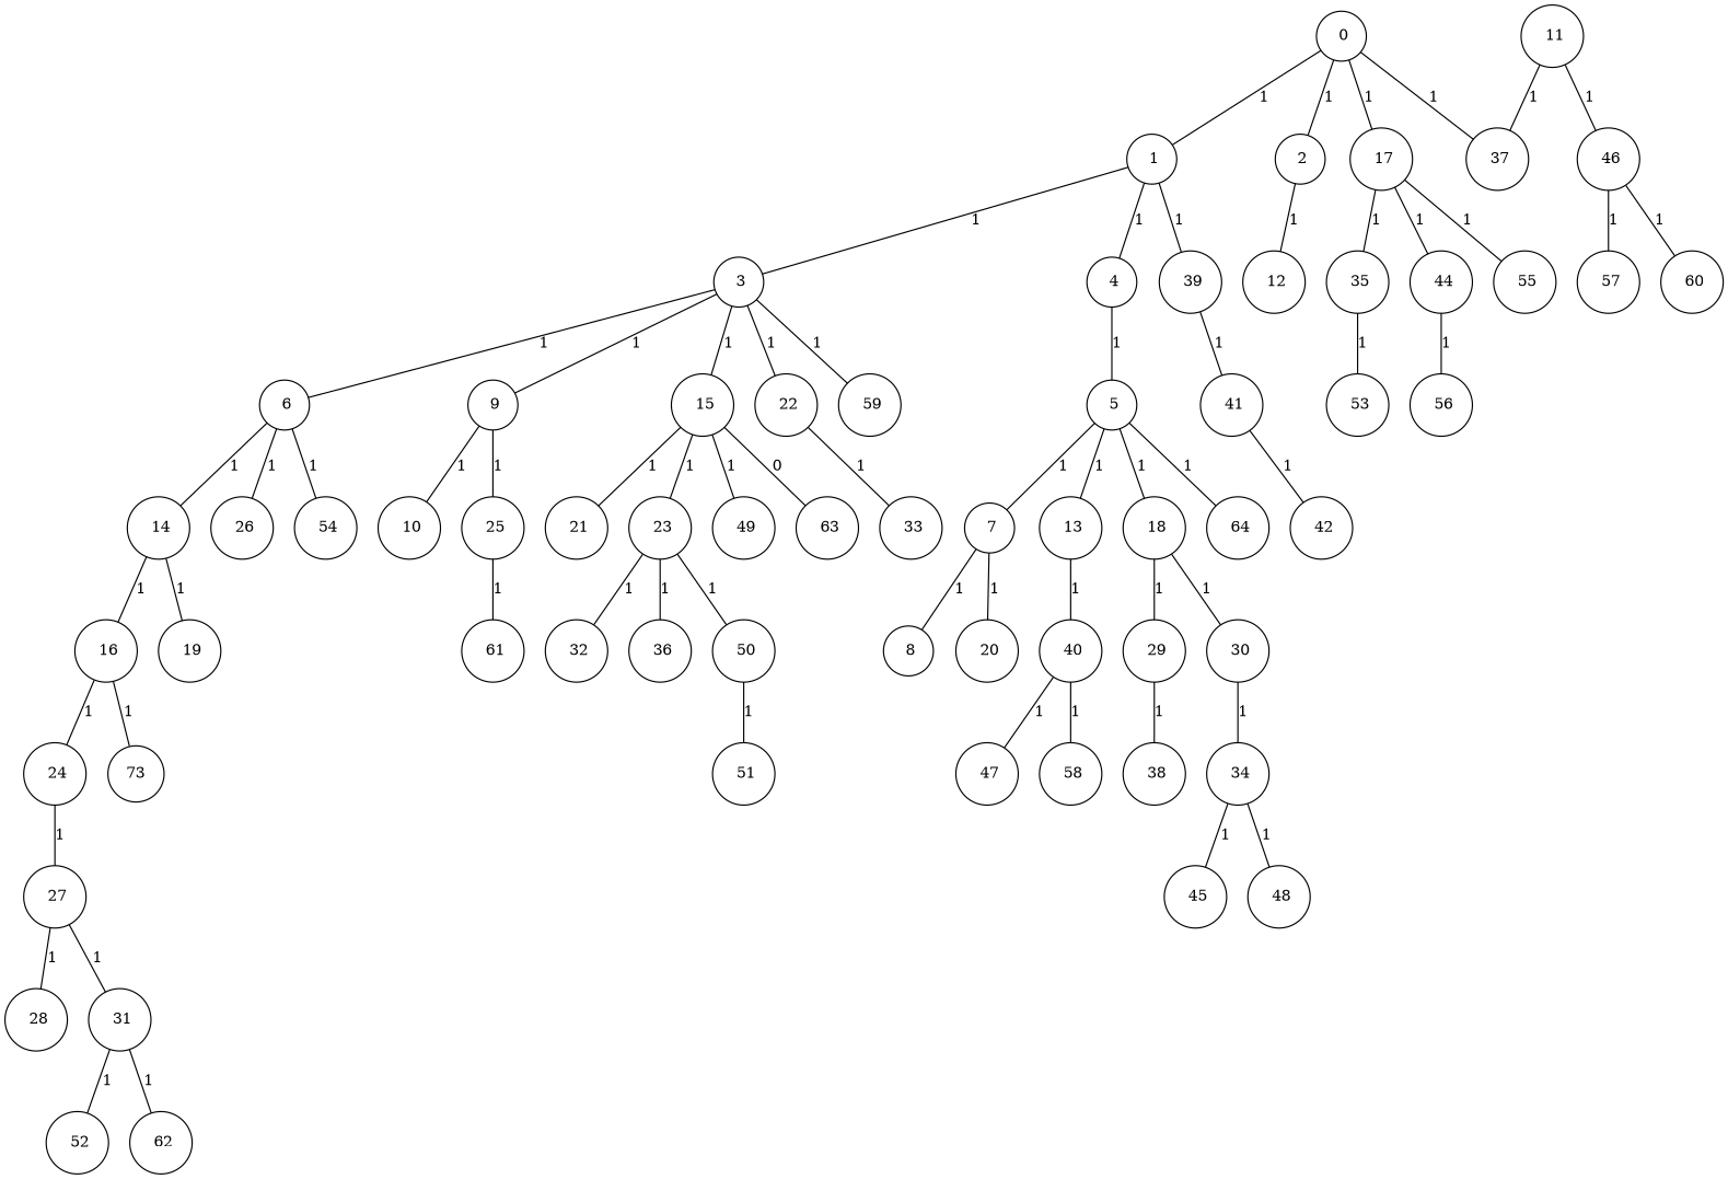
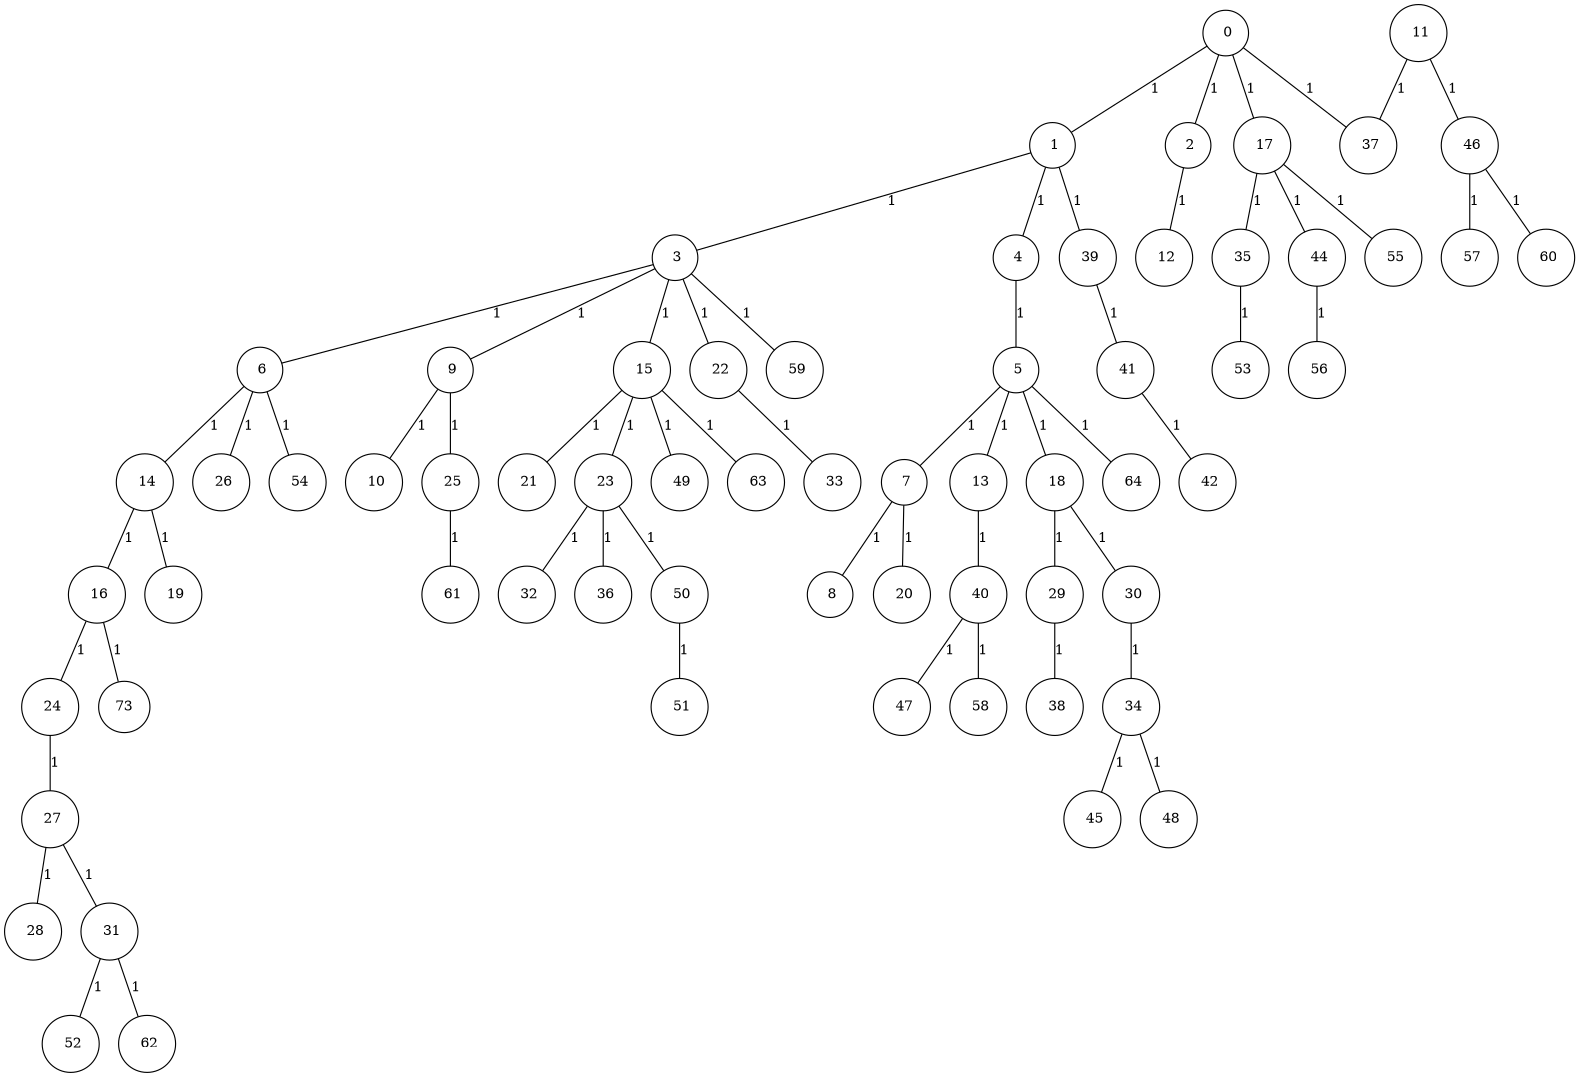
  graph {
    fixedsize="true;"
    node [color=black fontsize=12 hight=.12 shape=circle]
    edge [fontsize=12]
    n1 [label=" 0" width=.12]
    n2 [label=" 1" width=.12]
    n3 [label=" 2" width=.12]
    n4 [label=" 17" width=.12]
    n5 [label=" 37" width=.12]
    n6 [label=" 3" width=.12]
    n7 [label=" 4" width=.12]
    n8 [label=" 39" width=.12]
    n9 [label=" 12" width=.12]
    n10 [label=" 11" width=.12]
    n11 [label=" 46" width=.12]
    n12 [label=" 35" width=.12]
    n13 [label=" 44" width=.12]
    n14 [label=" 55" width=.12]
    n15 [label=" 6" width=.12]
    n16 [label=" 9" width=.12]
    n17 [label=" 15" width=.12]
    n18 [label=" 22" width=.12]
    n19 [label=" 59" width=.12]
    n20 [label=" 5" width=.12]
    n21 [label=" 41" width=.12]
    n22 [label=" 14" width=.12]
    n23 [label=" 26" width=.12]
    n24 [label=" 54" width=.12]
    n25 [label=" 10" width=.12]
    n26 [label=" 25" width=.12]
    n27 [label=" 21" width=.12]
    n28 [label=" 23" width=.12]
    n29 [label=" 49" width=.12]
    n30 [label=" 63" width=.12]
    n31 [label=" 33" width=.12]
    n32 [label=" 7" width=.12]
    n33 [label=" 13" width=.12]
    n34 [label=" 18" width=.12]
    n35 [label=" 64" width=.12]
    n36 [label=" 8" width=.12]
    n37 [label=" 20" width=.12]
    n38 [label=" 40" width=.12]
    n39 [label=" 29" width=.12]
    n40 [label=" 30" width=.12]
    n41 [label=" 16" width=.12]
    n42 [label=" 19" width=.12]
    n43 [label=" 61" width=.12]
    n44 [label=" 57" width=.12]
    n45 [label=" 60" width=.12]
    n46 [label=" 47" width=.12]
    n47 [label=" 58" width=.12]
    n48 [label=" 24" width=.12]
    n49 [label=73 width=.12]
    n50 [label=" 32" width=.12]
    n51 [label=" 36" width=.12]
    n52 [label=" 50" width=.12]
    n53 [label=" 27" width=.12]
    n54 [label=" 53" width=.12]
    n55 [label=" 56" width=.12]
    n56 [label=" 38" width=.12]
    n57 [label=" 34" width=.12]
    n58 [label=" 51" width=.12]
    n59 [label=" 28" width=.12]
    n60 [label=" 31" width=.12]
    n61 [label=" 52" width=.12]
    n62 [label=" 62" width=.12]
    n63 [label=" 45" width=.12]
    n64 [label=" 48" width=.12]
    n65 [label=" 42" width=.12]
    n1 -- n2 [label=1]
    n1 -- n3 [label=1]
    n1 -- n4 [label=1]
    n1 -- n5 [label=1]
    n2 -- n6 [label=1]
    n2 -- n7 [label=1]
    n2 -- n8 [label=1]
    n3 -- n9 [label=1]
    n4 -- n12 [label=1]
    n4 -- n13 [label=1]
    n4 -- n14 [label=1]
    n6 -- n15 [label=1]
    n6 -- n16 [label=1]
    n6 -- n17 [label=1]
    n6 -- n18 [label=1]
    n6 -- n19 [label=1]
    n7 -- n20 [label=1]
    n8 -- n21 [label=1]
    n10 -- n5 [label=1]
    n10 -- n11 [label=1]
    n11 -- n44 [label=1]
    n11 -- n45 [label=1]
    n12 -- n54 [label=1]
    n13 -- n55 [label=1]
    n15 -- n22 [label=1]
    n15 -- n23 [label=1]
    n15 -- n24 [label=1]
    n16 -- n25 [label=1]
    n16 -- n26 [label=1]
    n17 -- n27 [label=1]
    n17 -- n28 [label=1]
    n17 -- n29 [label=1]
-   n17 -- n30 [label=0]
+   n17 -- n30 [label=1]
    n18 -- n31 [label=1]
    n20 -- n32 [label=1]
    n20 -- n33 [label=1]
    n20 -- n34 [label=1]
    n20 -- n35 [label=1]
    n21 -- n65 [label=1]
    n22 -- n41 [label=1]
    n22 -- n42 [label=1]
    n26 -- n43 [label=1]
    n28 -- n50 [label=1]
    n28 -- n51 [label=1]
    n28 -- n52 [label=1]
    n32 -- n36 [label=1]
    n32 -- n37 [label=1]
    n33 -- n38 [label=1]
    n34 -- n39 [label=1]
    n34 -- n40 [label=1]
    n38 -- n46 [label=1]
    n38 -- n47 [label=1]
    n39 -- n56 [label=1]
    n40 -- n57 [label=1]
    n41 -- n48 [label=1]
    n41 -- n49 [label=1]
    n48 -- n53 [label=1]
    n52 -- n58 [label=1]
    n53 -- n59 [label=1]
    n53 -- n60 [label=1]
    n57 -- n63 [label=1]
    n57 -- n64 [label=1]
    n60 -- n61 [label=1]
    n60 -- n62 [label=1]
  }
